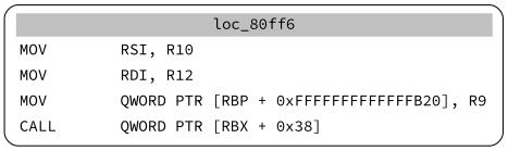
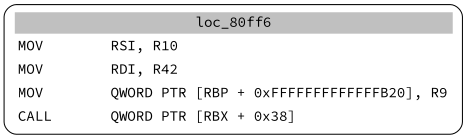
  digraph {
    fontname="Source Code Pro"
-   n1 [fontname="Source Code Pro" label=<<table border="0" cellborder="0" cellpadding="3"><tr><td align="center" colspan="2" bgcolor="grey">loc_80ff6</td></tr><tr><td align="left">MOV        RSI, R10</td></tr><tr><td align="left">MOV        RDI, R12</td></tr><tr><td align="left">MOV        QWORD PTR [RBP + 0xFFFFFFFFFFFFFB20], R9</td></tr><tr><td align="left">CALL       QWORD PTR [RBX + 0x38]</td></tr></table>> shape=Mrecord]
+   n1 [fontname="Source Code Pro" label=<<table border="0" cellborder="0" cellpadding="3"><tr><td align="center" colspan="2" bgcolor="grey">loc_80ff6</td></tr><tr><td align="left">MOV        RSI, R10</td></tr><tr><td align="left">MOV        RDI, R42</td></tr><tr><td align="left">MOV        QWORD PTR [RBP + 0xFFFFFFFFFFFFFB20], R9</td></tr><tr><td align="left">CALL       QWORD PTR [RBX + 0x38]</td></tr></table>> shape=Mrecord]
  }
